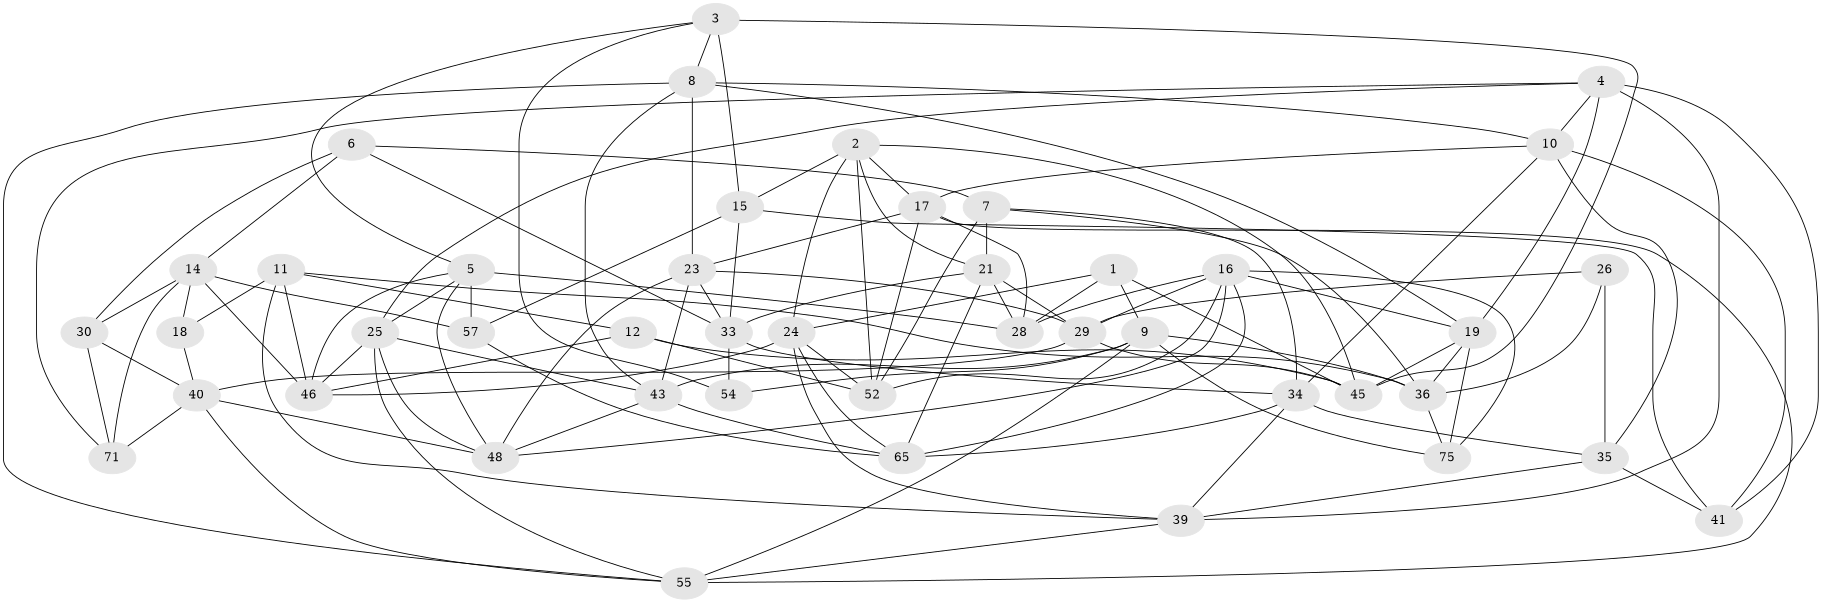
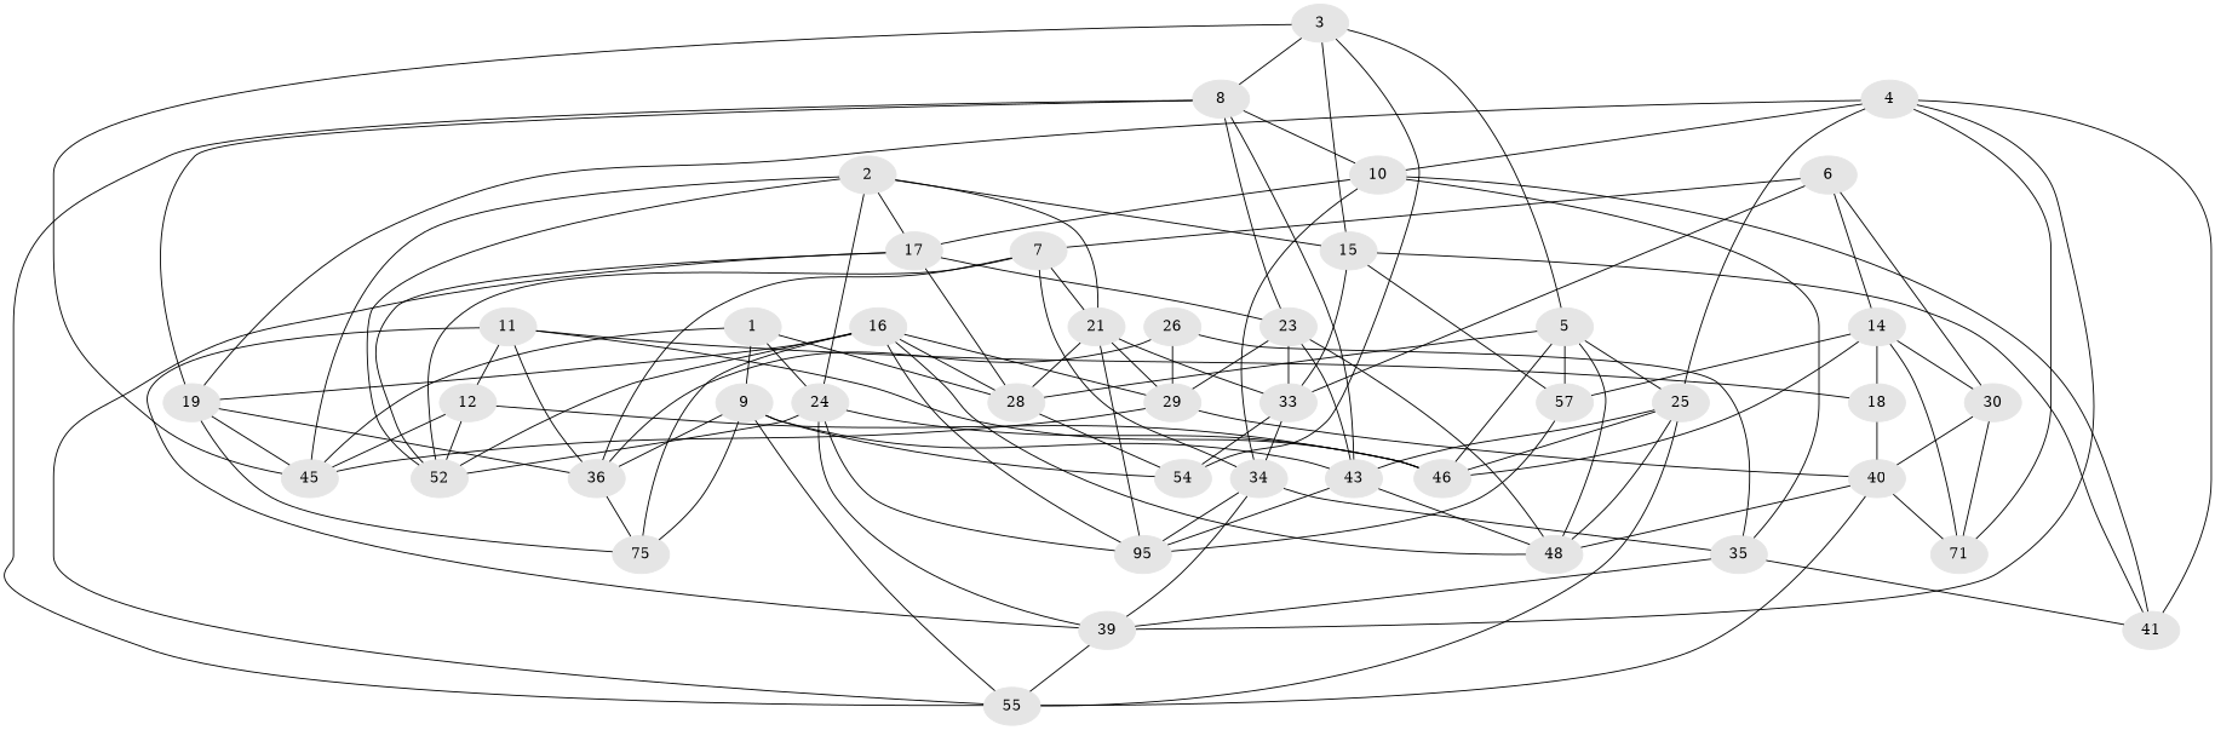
  graph {
    node [color=gray90 style=filled]
    9 [super="+72"]
    54
    36 [super="+42"]
    43 [super="+73"]
    55 [super="+69"]
    75
    1
    24 [super="+66"]
    28 [super="+37"]
    45 [super="+51"]
    52 [super="+76"]
    39 [super="+56"]
    46 [super="+58"]
-   65 [super="+74"]
+   65 [super="+74" label=95]
    2 [super="+49"]
    15 [super="+44"]
    17 [super="+64"]
    21 [super="+70"]
    41
    57
    33 [super="+62"]
    23 [super="+77"]
    29 [super="+31"]
    3 [super="+32"]
    5 [super="+59"]
    8 [super="+13"]
    25 [super="+50"]
    48 [super="+68"]
    10 [super="+67"]
    19 [super="+22"]
    4 [super="+60"]
    71
    34 [super="+61"]
    35 [super="+47"]
    7 [super="+20"]
    6
    14 [super="+27"]
    30
    18
    40 [super="+53"]
    11 [super="+38"]
    12
    16 [super="+63"]
    26
    9 -- 54
    9 -- 36
    9 -- 43
    9 -- 55
    9 -- 75
    36 -- 75
    43 -- 65
    43 -- 48
    1 -- 9
    1 -- 24
    1 -- 28
    1 -- 45
    24 -- 52
    24 -- 39
    24 -- 46
    24 -- 65
+   28 -- 54
    39 -- 55
    2 -- 24
    2 -- 45
    2 -- 52
    2 -- 15
    2 -- 17
    2 -- 21
    15 -- 41
    15 -- 57
    15 -- 33
    17 -- 55
    17 -- 28
    17 -- 52
    17 -- 23
    21 -- 28
    21 -- 65
    21 -- 33
    21 -- 29
    57 -- 65
    33 -- 54
    33 -- 34
    23 -- 43
    23 -- 33
    23 -- 29
    23 -- 48
    29 -- 45
    29 -- 40
    3 -- 54
    3 -- 45
    3 -- 15 [weight=2]
    3 -- 5
    3 -- 8
    5 -- 28
    5 -- 46
    5 -- 57
    5 -- 25
    5 -- 48
    8 -- 43
    8 -- 55
    8 -- 23
    8 -- 10
    8 -- 19
    25 -- 43
    25 -- 55
    25 -- 46
    25 -- 48
    10 -- 17
    10 -- 41
    10 -- 34
    10 -- 35
    19 -- 36
    19 -- 75
    19 -- 45
    4 -- 39
    4 -- 41
    4 -- 25
    4 -- 10
    4 -- 19
    4 -- 71
    34 -- 39
    34 -- 65
    34 -- 35
    35 -- 39
    35 -- 41
    7 -- 36
    7 -- 52
    7 -- 21
    7 -- 34
    6 -- 33
    6 -- 7
    6 -- 14
    6 -- 30
    14 -- 46
    14 -- 57
    14 -- 71
    14 -- 30
    14 -- 18
    30 -- 71
    30 -- 40
    18 -- 40
    40 -- 55
    40 -- 48
    40 -- 71
    11 -- 36
    11 -- 39
    11 -- 46
    11 -- 18 [weight=2]
    11 -- 12
    12 -- 45
    12 -- 52
    12 -- 46
    16 -- 75
    16 -- 28
    16 -- 52
    16 -- 65
    16 -- 29
    16 -- 48
    16 -- 19
    26 -- 36
    26 -- 29
    26 -- 35 [weight=2]
  }
